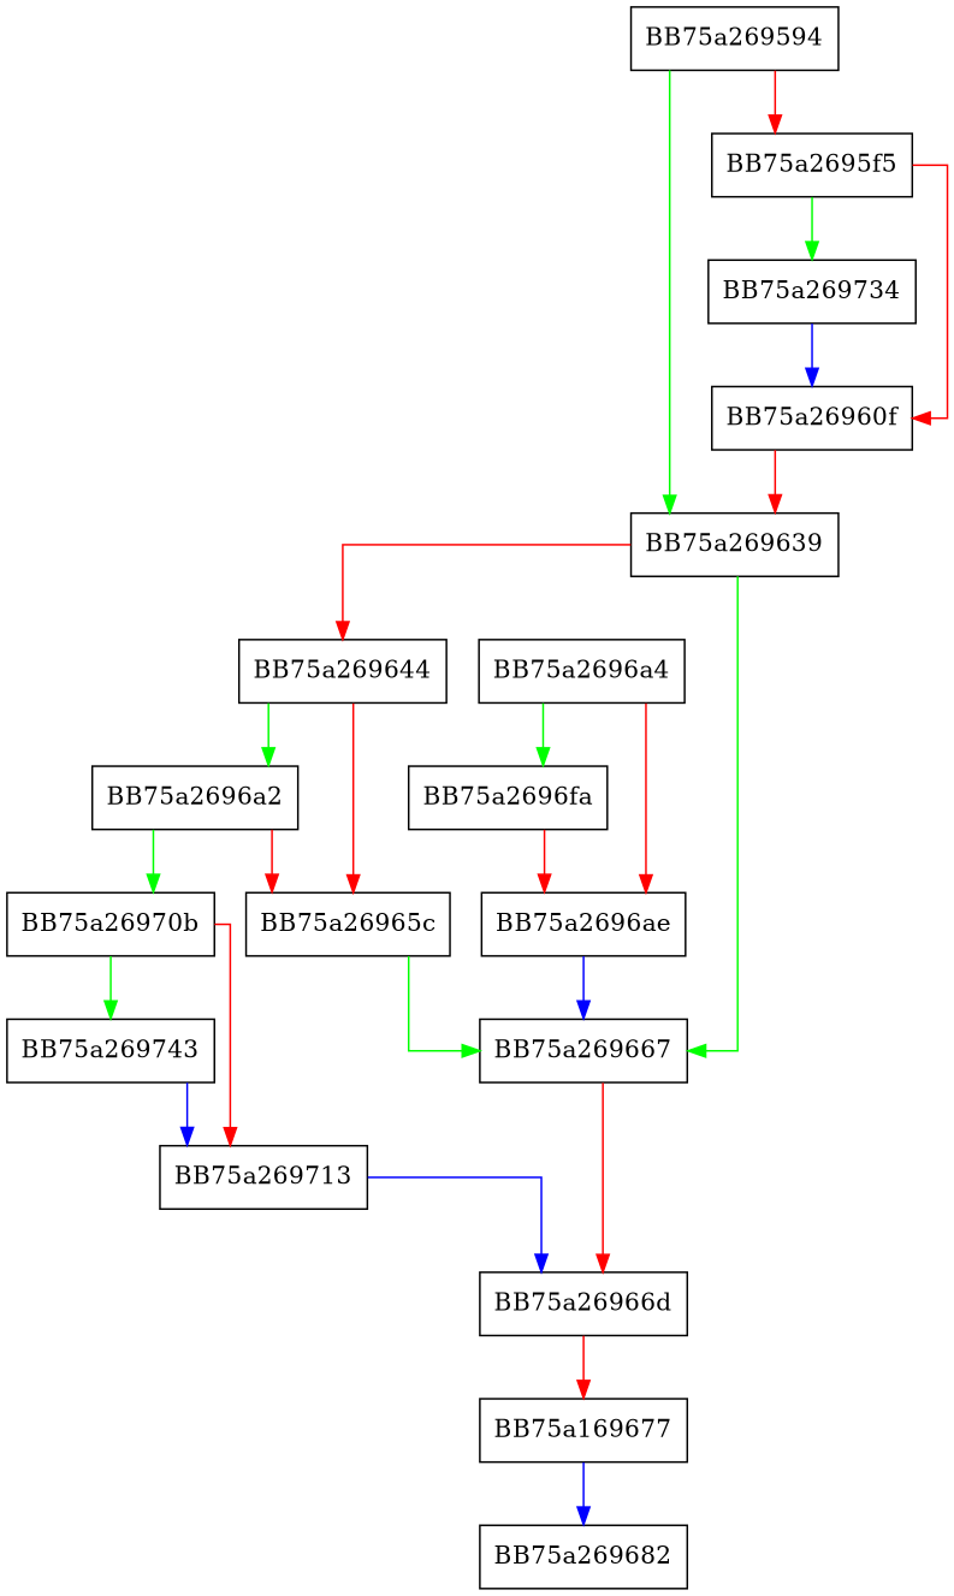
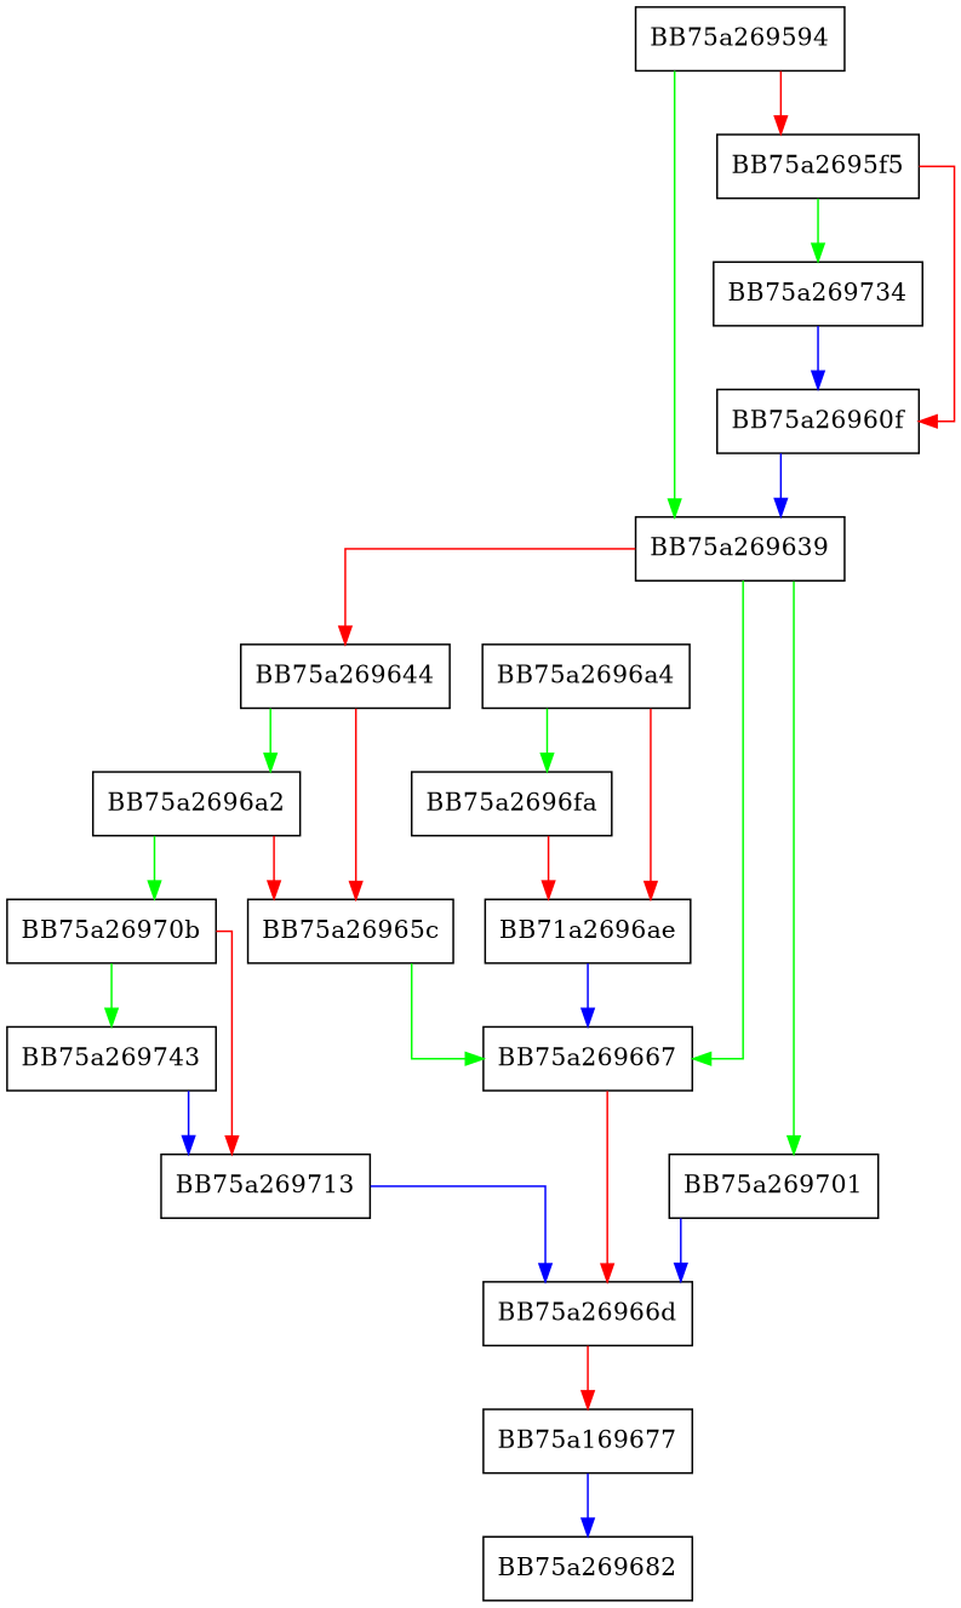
  digraph {
    splines=ortho
    node [shape=box]
    edge [color=red]
    BB75a269594
    BB75a269639
    BB75a2695f5
+   BB75a269701
    BB75a269644
    BB75a269667
    BB75a269734
    BB75a26960f
    BB75a26966d
    BB75a2696a2
    BB75a26965c
    n12 [label=BB75a169677]
    BB75a26970b
    BB75a269743
    BB75a269713
    BB75a2696a4
    BB75a2696fa
-   BB75a2696ae
+   BB75a2696ae [label=BB71a2696ae]
    BB75a269682
    BB75a269594 -> BB75a269639 [color=green]
    BB75a269594 -> BB75a2695f5
+   BB75a269639 -> BB75a269701 [color=green]
    BB75a269639 -> BB75a269644
    BB75a269639 -> BB75a269667 [color=green]
    BB75a2695f5 -> BB75a269734 [color=green]
    BB75a2695f5 -> BB75a26960f
+   BB75a269701 -> BB75a26966d [color=blue]
    BB75a269644 -> BB75a2696a2 [color=green]
    BB75a269644 -> BB75a26965c
    BB75a269667 -> BB75a26966d
    BB75a269734 -> BB75a26960f [color=blue]
-   BB75a26960f -> BB75a269639
+   BB75a26960f -> BB75a269639 [color=blue]
    BB75a26966d -> n12
    BB75a2696a2 -> BB75a26965c
    BB75a2696a2 -> BB75a26970b [color=green]
    BB75a26965c -> BB75a269667 [color=green]
    n12 -> BB75a269682 [color=blue]
    BB75a26970b -> BB75a269743 [color=green]
    BB75a26970b -> BB75a269713
    BB75a269743 -> BB75a269713 [color=blue]
    BB75a269713 -> BB75a26966d [color=blue]
    BB75a2696a4 -> BB75a2696fa [color=green]
    BB75a2696a4 -> BB75a2696ae
    BB75a2696fa -> BB75a2696ae
    BB75a2696ae -> BB75a269667 [color=blue]
  }
